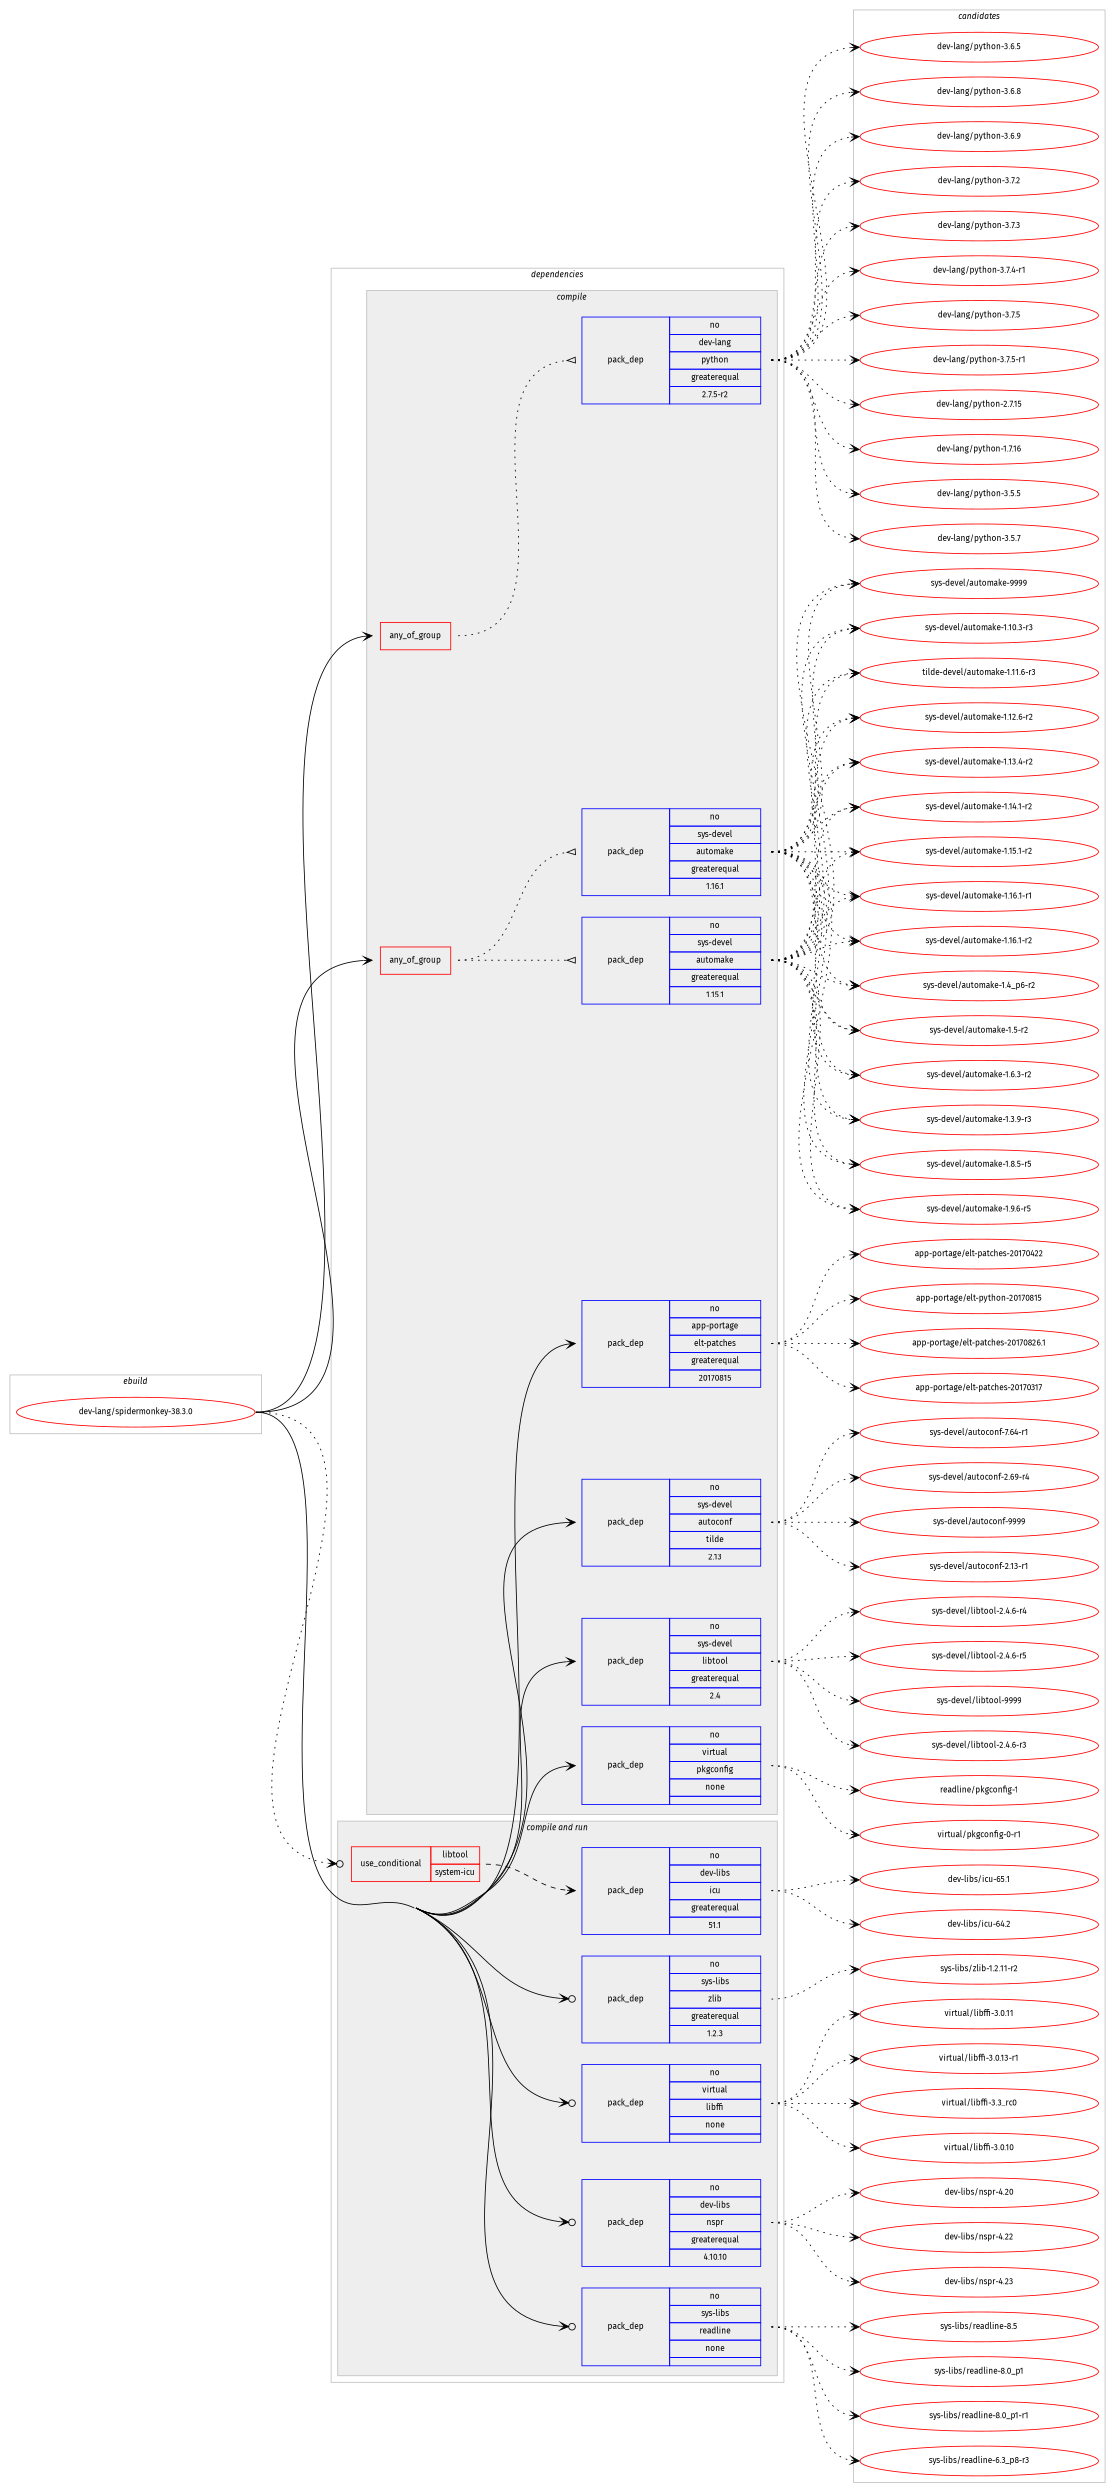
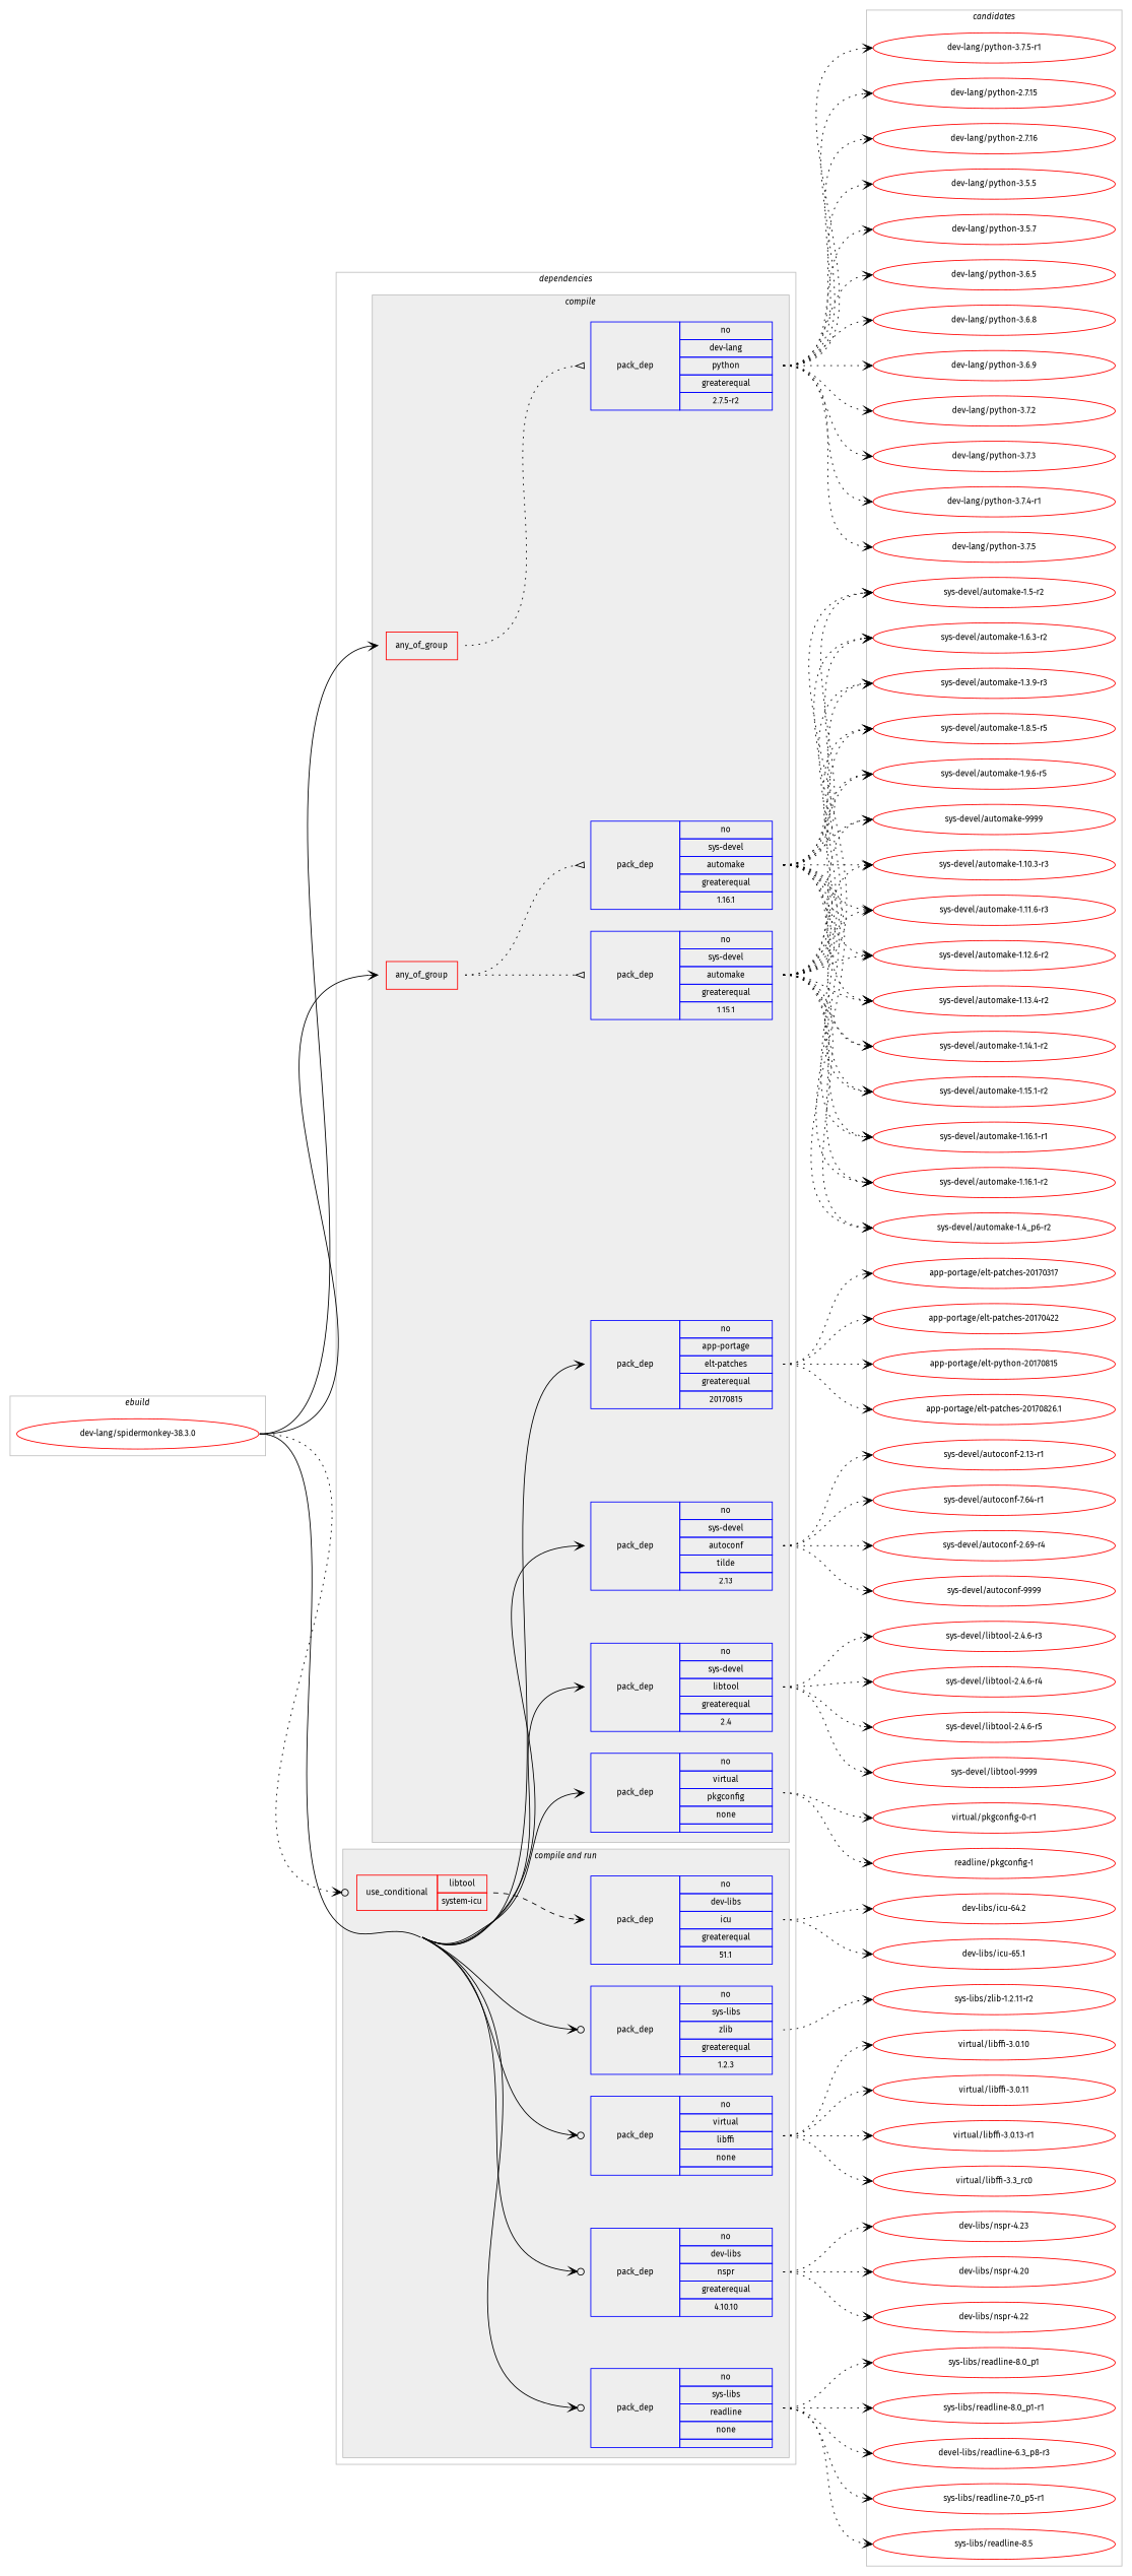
  digraph {
    compound=true
    concentrate=true
    fontname="Fira Sans"
    fontsize=10
    newrank=true
    rankdir=LR
    ranksep=1.5
    node [color=red fontname="Fira Sans" fontsize=10]
    edge [arrowhead=vee fontname="Fira Sans" headport=w style=dotted tailport=e weight=100]
    n1 [label="dev-lang/spidermonkey-38.3.0" width=4]
    n2 [color=blue label=<<TABLE BORDER="0" CELLBORDER="1" CELLSPACING="0" CELLPADDING="4" WIDTH="220"><TR><TD ROWSPAN="6" CELLPADDING="30">pack_dep</TD></TR><TR><TD WIDTH="110">no</TD></TR><TR><TD>dev-lang</TD></TR><TR><TD>python</TD></TR><TR><TD>greaterequal</TD></TR><TR><TD>2.7.5-r2</TD></TR></TABLE>> shape=none]
    n3 [label=<<TABLE BORDER="0" CELLBORDER="1" CELLSPACING="0" CELLPADDING="4"><TR><TD CELLPADDING="10">any_of_group</TD></TR></TABLE>> shape=none]
    n4 [color=blue label=<<TABLE BORDER="0" CELLBORDER="1" CELLSPACING="0" CELLPADDING="4" WIDTH="220"><TR><TD ROWSPAN="6" CELLPADDING="30">pack_dep</TD></TR><TR><TD WIDTH="110">no</TD></TR><TR><TD>sys-devel</TD></TR><TR><TD>automake</TD></TR><TR><TD>greaterequal</TD></TR><TR><TD>1.16.1</TD></TR></TABLE>> shape=none]
    n5 [color=blue label=<<TABLE BORDER="0" CELLBORDER="1" CELLSPACING="0" CELLPADDING="4" WIDTH="220"><TR><TD ROWSPAN="6" CELLPADDING="30">pack_dep</TD></TR><TR><TD WIDTH="110">no</TD></TR><TR><TD>sys-devel</TD></TR><TR><TD>automake</TD></TR><TR><TD>greaterequal</TD></TR><TR><TD>1.15.1</TD></TR></TABLE>> shape=none]
    n6 [label=<<TABLE BORDER="0" CELLBORDER="1" CELLSPACING="0" CELLPADDING="4"><TR><TD CELLPADDING="10">any_of_group</TD></TR></TABLE>> shape=none]
    n7 [color=blue label=<<TABLE BORDER="0" CELLBORDER="1" CELLSPACING="0" CELLPADDING="4" WIDTH="220"><TR><TD ROWSPAN="6" CELLPADDING="30">pack_dep</TD></TR><TR><TD WIDTH="110">no</TD></TR><TR><TD>app-portage</TD></TR><TR><TD>elt-patches</TD></TR><TR><TD>greaterequal</TD></TR><TR><TD>20170815</TD></TR></TABLE>> shape=none]
    n8 [color=blue label=<<TABLE BORDER="0" CELLBORDER="1" CELLSPACING="0" CELLPADDING="4" WIDTH="220"><TR><TD ROWSPAN="6" CELLPADDING="30">pack_dep</TD></TR><TR><TD WIDTH="110">no</TD></TR><TR><TD>sys-devel</TD></TR><TR><TD>autoconf</TD></TR><TR><TD>tilde</TD></TR><TR><TD>2.13</TD></TR></TABLE>> shape=none]
    n9 [color=blue label=<<TABLE BORDER="0" CELLBORDER="1" CELLSPACING="0" CELLPADDING="4" WIDTH="220"><TR><TD ROWSPAN="6" CELLPADDING="30">pack_dep</TD></TR><TR><TD WIDTH="110">no</TD></TR><TR><TD>sys-devel</TD></TR><TR><TD>libtool</TD></TR><TR><TD>greaterequal</TD></TR><TR><TD>2.4</TD></TR></TABLE>> shape=none]
    n10 [color=blue label=<<TABLE BORDER="0" CELLBORDER="1" CELLSPACING="0" CELLPADDING="4" WIDTH="220"><TR><TD ROWSPAN="6" CELLPADDING="30">pack_dep</TD></TR><TR><TD WIDTH="110">no</TD></TR><TR><TD>virtual</TD></TR><TR><TD>pkgconfig</TD></TR><TR><TD>none</TD></TR><TR><TD></TD></TR></TABLE>> shape=none]
    n11 [color=blue label=<<TABLE BORDER="0" CELLBORDER="1" CELLSPACING="0" CELLPADDING="4" WIDTH="220"><TR><TD ROWSPAN="6" CELLPADDING="30">pack_dep</TD></TR><TR><TD WIDTH="110">no</TD></TR><TR><TD>dev-libs</TD></TR><TR><TD>icu</TD></TR><TR><TD>greaterequal</TD></TR><TR><TD>51.1</TD></TR></TABLE>> shape=none]
    n12 [label=<<TABLE BORDER="0" CELLBORDER="1" CELLSPACING="0" CELLPADDING="4"><TR><TD ROWSPAN="3" CELLPADDING="10">use_conditional</TD></TR><TR><TD>libtool</TD></TR><TR><TD>system-icu</TD></TR></TABLE>> shape=none]
    n13 [color=blue label=<<TABLE BORDER="0" CELLBORDER="1" CELLSPACING="0" CELLPADDING="4" WIDTH="220"><TR><TD ROWSPAN="6" CELLPADDING="30">pack_dep</TD></TR><TR><TD WIDTH="110">no</TD></TR><TR><TD>dev-libs</TD></TR><TR><TD>nspr</TD></TR><TR><TD>greaterequal</TD></TR><TR><TD>4.10.10</TD></TR></TABLE>> shape=none]
    n14 [color=blue label=<<TABLE BORDER="0" CELLBORDER="1" CELLSPACING="0" CELLPADDING="4" WIDTH="220"><TR><TD ROWSPAN="6" CELLPADDING="30">pack_dep</TD></TR><TR><TD WIDTH="110">no</TD></TR><TR><TD>sys-libs</TD></TR><TR><TD>readline</TD></TR><TR><TD>none</TD></TR><TR><TD></TD></TR></TABLE>> shape=none]
    n15 [color=blue label=<<TABLE BORDER="0" CELLBORDER="1" CELLSPACING="0" CELLPADDING="4" WIDTH="220"><TR><TD ROWSPAN="6" CELLPADDING="30">pack_dep</TD></TR><TR><TD WIDTH="110">no</TD></TR><TR><TD>sys-libs</TD></TR><TR><TD>zlib</TD></TR><TR><TD>greaterequal</TD></TR><TR><TD>1.2.3</TD></TR></TABLE>> shape=none]
    n16 [color=blue label=<<TABLE BORDER="0" CELLBORDER="1" CELLSPACING="0" CELLPADDING="4" WIDTH="220"><TR><TD ROWSPAN="6" CELLPADDING="30">pack_dep</TD></TR><TR><TD WIDTH="110">no</TD></TR><TR><TD>virtual</TD></TR><TR><TD>libffi</TD></TR><TR><TD>none</TD></TR><TR><TD></TD></TR></TABLE>> shape=none]
    n17 [label="dev-lang/python-2.7.15" width=4]
-   n18 [label="dev-lang/python-1.7.16" width=4]
+   n18 [label="dev-lang/python-2.7.16" width=4]
    n19 [label="dev-lang/python-3.5.5" width=4]
    n20 [label="dev-lang/python-3.5.7" width=4]
    n21 [label="dev-lang/python-3.6.5" width=4]
    n22 [label="dev-lang/python-3.6.8" width=4]
    n23 [label="dev-lang/python-3.6.9" width=4]
    n24 [label="dev-lang/python-3.7.2" width=4]
    n25 [label="dev-lang/python-3.7.3" width=4]
    n26 [label="dev-lang/python-3.7.4-r1" width=4]
    n27 [label="dev-lang/python-3.7.5" width=4]
    n28 [label="dev-lang/python-3.7.5-r1" width=4]
    n29 [label="sys-devel/automake-1.10.3-r3" width=4]
-   n30 [label="tilde-devel/automake-1.11.6-r3" width=4]
+   n30 [label="sys-devel/automake-1.11.6-r3" width=4]
    n31 [label="sys-devel/automake-1.12.6-r2" width=4]
    n32 [label="sys-devel/automake-1.13.4-r2" width=4]
    n33 [label="sys-devel/automake-1.14.1-r2" width=4]
    n34 [label="sys-devel/automake-1.15.1-r2" width=4]
    n35 [label="sys-devel/automake-1.16.1-r1" width=4]
    n36 [label="sys-devel/automake-1.16.1-r2" width=4]
    n37 [label="sys-devel/automake-1.4_p6-r2" width=4]
    n38 [label="sys-devel/automake-1.5-r2" width=4]
    n39 [label="sys-devel/automake-1.6.3-r2" width=4]
    n40 [label="sys-devel/automake-1.3.9-r3" width=4]
    n41 [label="sys-devel/automake-1.8.5-r5" width=4]
    n42 [label="sys-devel/automake-1.9.6-r5" width=4]
    n43 [label="sys-devel/automake-9999" width=4]
    n44 [label="app-portage/elt-patches-20170317" width=4]
    n45 [label="app-portage/elt-patches-20170422" width=4]
    n46 [label="app-portage/elt-python-20170815" width=4]
    n47 [label="app-portage/elt-patches-20170826.1" width=4]
    n48 [label="sys-devel/autoconf-2.13-r1" width=4]
    n49 [label="sys-devel/autoconf-7.64-r1" width=4]
    n50 [label="sys-devel/autoconf-2.69-r4" width=4]
    n51 [label="sys-devel/autoconf-9999" width=4]
    n52 [label="dev-libs/nspr-4.20" width=4]
    n53 [label="dev-libs/nspr-4.22" width=4]
    n54 [label="dev-libs/nspr-4.23" width=4]
    n55 [label="sys-devel/libtool-2.4.6-r3" width=4]
    n56 [label="sys-devel/libtool-2.4.6-r4" width=4]
    n57 [label="sys-devel/libtool-2.4.6-r5" width=4]
    n58 [label="sys-devel/libtool-9999" width=4]
    n59 [label="virtual/pkgconfig-0-r1" width=4]
    n60 [label="readline/pkgconfig-1" width=4]
    n61 [label="dev-libs/icu-64.2" width=4]
    n62 [label="dev-libs/icu-65.1" width=4]
-   n63 [label="sys-libs/readline-6.3_p8-r3" width=4]
+   n63 [label="devel-libs/readline-6.3_p8-r3" width=4]
+   n64 [label="sys-libs/readline-7.0_p5-r1" width=4]
    n65 [label="sys-libs/readline-8.5" width=4]
    n66 [label="sys-libs/readline-8.0_p1" width=4]
    n67 [label="sys-libs/readline-8.0_p1-r1" width=4]
    n68 [label="sys-libs/zlib-1.2.11-r2" width=4]
    n69 [label="virtual/libffi-3.0.10" width=4]
    n70 [label="virtual/libffi-3.0.11" width=4]
    n71 [label="virtual/libffi-3.0.13-r1" width=4]
    n72 [label="virtual/libffi-3.3_rc0" width=4]
    subgraph cluster_1 {
      color=gray
      label=<<i>ebuild</i>>
      rank=same
      n1
    }
    subgraph cluster_2 {
      color=gray
      label=<<i>dependencies</i>>
      subgraph cluster_3 {
        color=gray
        fillcolor="#eeeeee"
        label=<<i>compile</i>>
        style=filled
        subgraph sub_4 {
          color=gray
          fillcolor="#eeeeee"
          label=<<i>compile</i>>
          style=filled
          n3
          subgraph sub_5 {
            color=gray
            fillcolor="#eeeeee"
            label=<<i>compile</i>>
            style=filled
            n2
          }
        }
        subgraph sub_6 {
          color=gray
          fillcolor="#eeeeee"
          label=<<i>compile</i>>
          style=filled
          n6
          subgraph sub_7 {
            color=gray
            fillcolor="#eeeeee"
            label=<<i>compile</i>>
            style=filled
            n4
          }
          subgraph sub_8 {
            color=gray
            fillcolor="#eeeeee"
            label=<<i>compile</i>>
            style=filled
            n5
          }
        }
        subgraph sub_9 {
          color=gray
          fillcolor="#eeeeee"
          label=<<i>compile</i>>
          style=filled
          n7
        }
        subgraph sub_10 {
          color=gray
          fillcolor="#eeeeee"
          label=<<i>compile</i>>
          style=filled
          n8
        }
        subgraph sub_11 {
          color=gray
          fillcolor="#eeeeee"
          label=<<i>compile</i>>
          style=filled
          n9
        }
        subgraph sub_12 {
          color=gray
          fillcolor="#eeeeee"
          label=<<i>compile</i>>
          style=filled
          n10
        }
      }
      subgraph cluster_13 {
        color=gray
        fillcolor="#eeeeee"
        label=<<i>compile and run</i>>
        style=filled
        subgraph sub_14 {
          color=gray
          fillcolor="#eeeeee"
          label=<<i>compile and run</i>>
          style=filled
          n12
          subgraph sub_15 {
            color=gray
            fillcolor="#eeeeee"
            label=<<i>compile and run</i>>
            style=filled
            n11
          }
        }
        subgraph sub_16 {
          color=gray
          fillcolor="#eeeeee"
          label=<<i>compile and run</i>>
          style=filled
          n13
        }
        subgraph sub_17 {
          color=gray
          fillcolor="#eeeeee"
          label=<<i>compile and run</i>>
          style=filled
          n14
        }
        subgraph sub_18 {
          color=gray
          fillcolor="#eeeeee"
          label=<<i>compile and run</i>>
          style=filled
          n15
        }
        subgraph sub_19 {
          color=gray
          fillcolor="#eeeeee"
          label=<<i>compile and run</i>>
          style=filled
          n16
        }
      }
      subgraph cluster_20 {
        color=gray
        fillcolor="#eeeeee"
        label=<<i>run</i>>
        style=filled
      }
    }
    subgraph cluster_21 {
      color=gray
      label=<<i>candidates</i>>
      rank=same
      subgraph sub_22 {
        color=black
        label=<<i>candidates</i>>
        nodesep=1
        rank=same
        n17
        n18
        n19
        n20
        n21
        n22
        n23
        n24
        n25
        n26
        n27
        n28
      }
      subgraph sub_23 {
        color=black
        label=<<i>candidates</i>>
        nodesep=1
        rank=same
        n29
        n30
        n31
        n32
        n33
        n34
        n35
        n36
        n37
        n38
        n39
        n40
        n41
        n42
        n43
      }
      subgraph sub_24 {
        color=black
        label=<<i>candidates</i>>
        nodesep=1
        rank=same
        n29
        n30
        n31
        n32
        n33
        n34
        n35
        n36
        n37
        n38
        n39
        n40
        n41
        n42
        n43
      }
      subgraph sub_25 {
        color=black
        label=<<i>candidates</i>>
        nodesep=1
        rank=same
        n44
        n45
        n46
        n47
      }
      subgraph sub_26 {
        color=black
        label=<<i>candidates</i>>
        nodesep=1
        rank=same
        n48
        n49
        n50
        n51
      }
      subgraph sub_27 {
        color=black
        label=<<i>candidates</i>>
        nodesep=1
        rank=same
        n52
        n53
        n54
      }
      subgraph sub_28 {
        color=black
        label=<<i>candidates</i>>
        nodesep=1
        rank=same
        n55
        n56
        n57
        n58
      }
      subgraph sub_29 {
        color=black
        label=<<i>candidates</i>>
        nodesep=1
        rank=same
        n59
        n60
      }
      subgraph sub_30 {
        color=black
        label=<<i>candidates</i>>
        nodesep=1
        rank=same
        n61
        n62
      }
      subgraph sub_31 {
        color=black
        label=<<i>candidates</i>>
        nodesep=1
        rank=same
        n63
+       n64
        n65
        n66
        n67
      }
      subgraph sub_32 {
        color=black
        label=<<i>candidates</i>>
        nodesep=1
        rank=same
        n68
      }
      subgraph sub_33 {
        color=black
        label=<<i>candidates</i>>
        nodesep=1
        rank=same
        n69
        n70
        n71
        n72
      }
    }
    n1 -> n3 [style=solid weight=20]
    n1 -> n6 [style=solid weight=20]
    n1 -> n7 [style=solid weight=20]
    n1 -> n8 [style=solid weight=20]
    n1 -> n9 [style=solid weight=20]
    n1 -> n10 [style=solid weight=20]
    n1 -> n12 [arrowhead=odotvee weight=20]
    n1 -> n13 [arrowhead=odotvee style=solid weight=20]
    n1 -> n14 [arrowhead=odotvee style=solid weight=20]
    n1 -> n15 [arrowhead=odotvee style=solid weight=20]
    n1 -> n16 [arrowhead=odotvee style=solid weight=20]
    n2 -> n17
    n2 -> n18
    n2 -> n19
    n2 -> n20
    n2 -> n21
    n2 -> n22
    n2 -> n23
    n2 -> n24
    n2 -> n25
    n2 -> n26
    n2 -> n27
    n2 -> n28
    n3 -> n2 [arrowhead=oinv weight=20]
    n4 -> n29
    n4 -> n30
    n4 -> n31
    n4 -> n32
    n4 -> n33
    n4 -> n34
    n4 -> n35
    n4 -> n36
    n4 -> n37
    n4 -> n38
    n4 -> n39
    n4 -> n40
    n4 -> n41
    n4 -> n42
    n4 -> n43
    n5 -> n29
    n5 -> n30
    n5 -> n31
    n5 -> n32
    n5 -> n33
    n5 -> n34
    n5 -> n35
    n5 -> n36
    n5 -> n37
    n5 -> n38
    n5 -> n39
    n5 -> n40
    n5 -> n41
    n5 -> n42
    n5 -> n43
    n6 -> n4 [arrowhead=oinv weight=20]
    n6 -> n5 [arrowhead=oinv weight=20]
    n7 -> n44
    n7 -> n45
    n7 -> n46
    n7 -> n47
    n8 -> n48
    n8 -> n49
    n8 -> n50
    n8 -> n51
    n9 -> n55
    n9 -> n56
    n9 -> n57
    n9 -> n58
    n10 -> n59
    n10 -> n60
    n11 -> n61
    n11 -> n62
    n12 -> n11 [style=dashed weight=20]
    n13 -> n52
    n13 -> n53
    n13 -> n54
    n14 -> n63
+   n14 -> n64
    n14 -> n65
    n14 -> n66
    n14 -> n67
    n15 -> n68
    n16 -> n69
    n16 -> n70
    n16 -> n71
    n16 -> n72
  }
